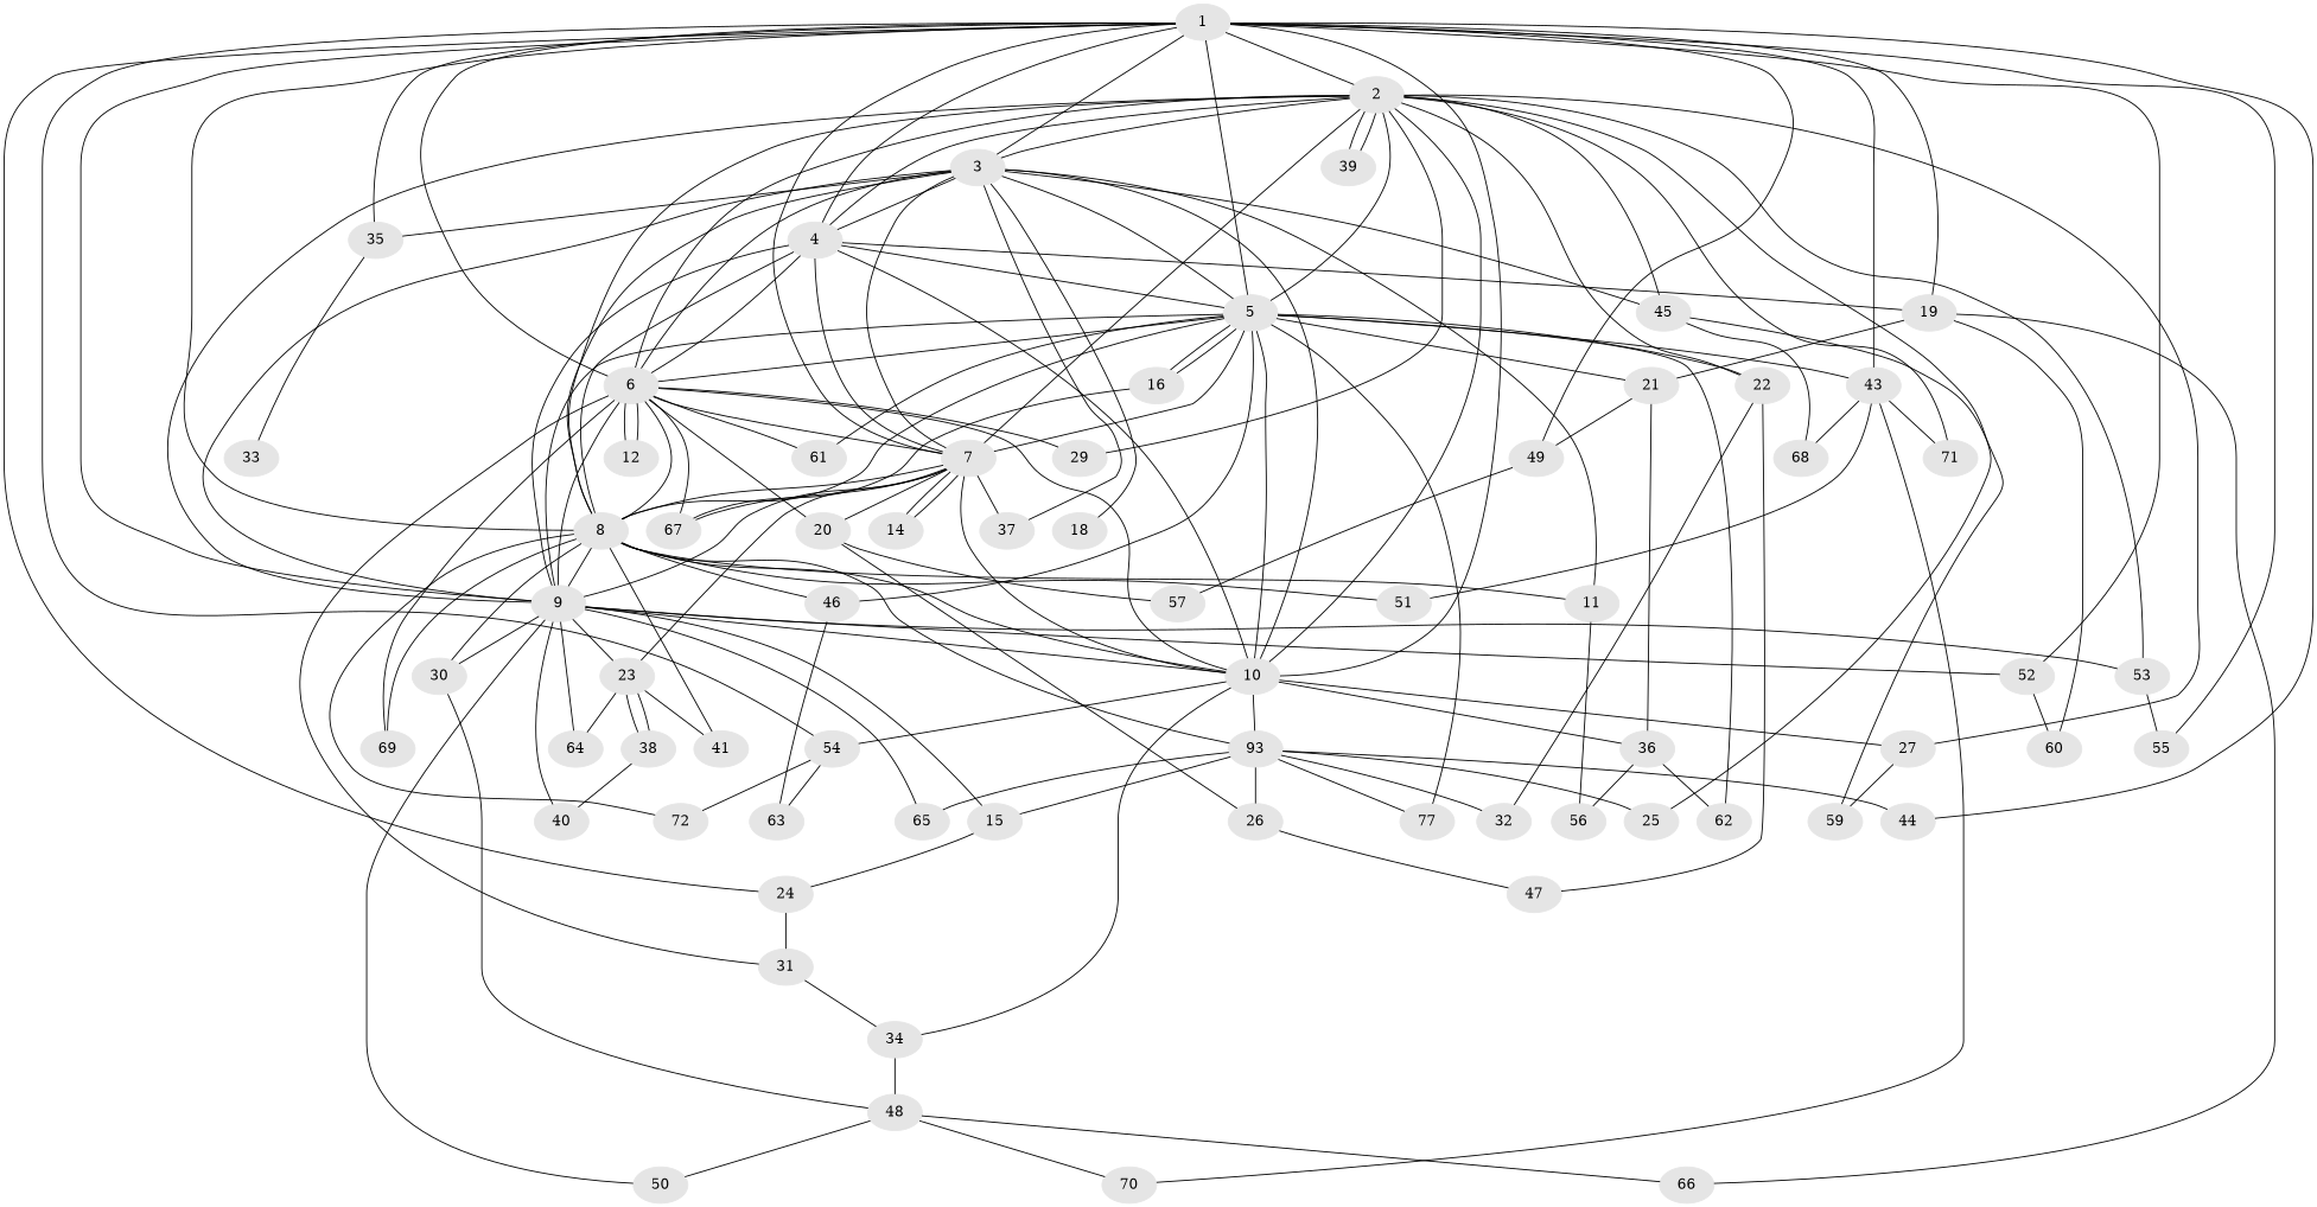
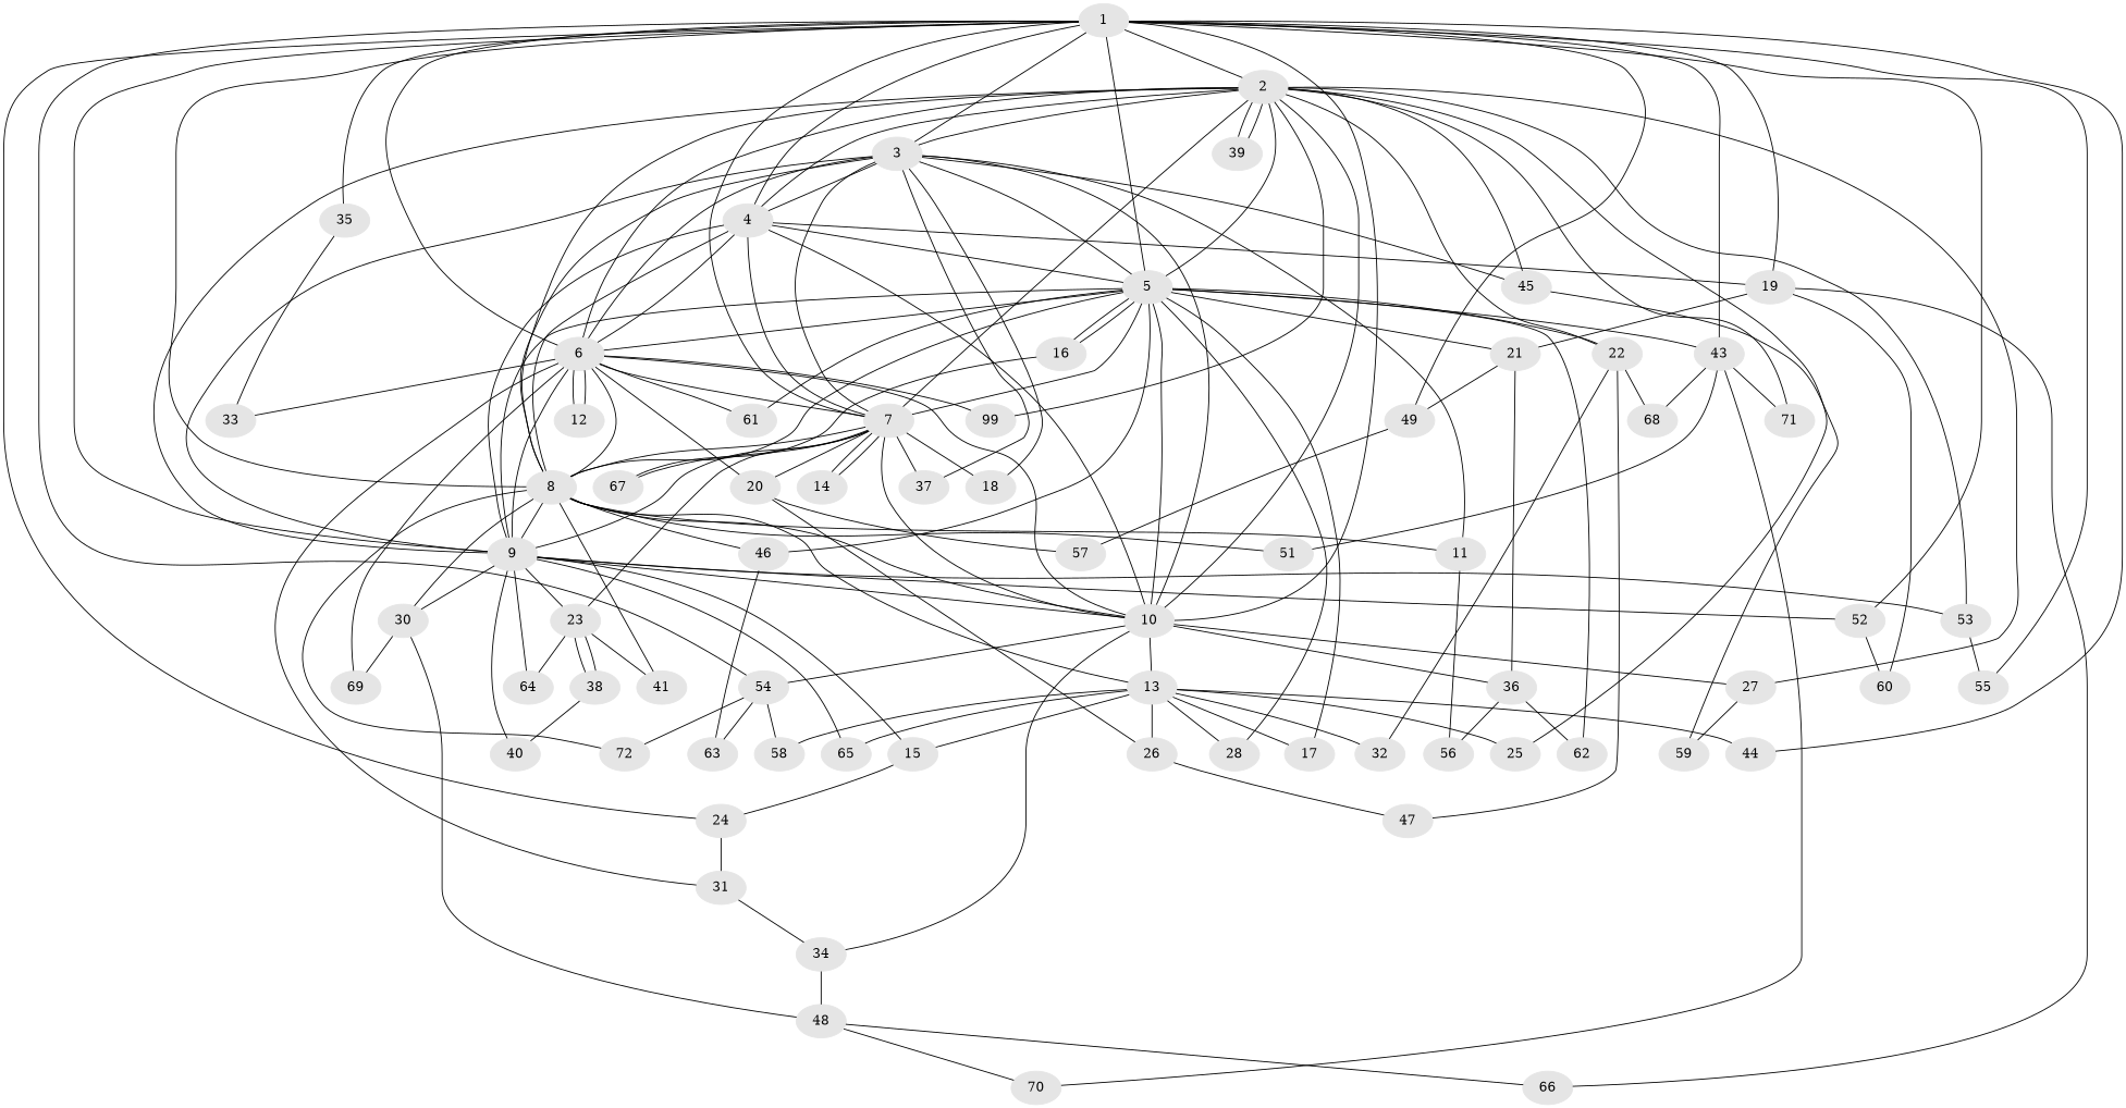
  graph {
    node [color=gray90 style=filled]
    1
    2
    3
    4
    5
    6
    7
    8
    9
    10
    19
    24
    35
    43
    44
    49
    52
    54
    55
    22
    25
    27
-   29
+   29 [label=99]
    39
    45
    53
    71
    11
    18
    37
    16
-   17 [label=77]
+   17
    21
+   28
    46
    61
    62
    12
    20
    31
    33
    69
    14
    23
    67
-   13 [label=93]
+   13
    30
    41
    51
    72
    15
    40
-   50
    64
    65
    34
    36
    60
    66
    68
    70
    57
+   58
    63
    32
    47
    59
    56
    26
    38
    48
    1 -- 2
    1 -- 3
    1 -- 4
    1 -- 5
    1 -- 6
    1 -- 7
    1 -- 8
    1 -- 9
    1 -- 10
    1 -- 19
    1 -- 24
    1 -- 35
    1 -- 43
    1 -- 44
    1 -- 49
    1 -- 52
    1 -- 54
    1 -- 55
    2 -- 3
    2 -- 4
    2 -- 5
    2 -- 6
    2 -- 7
    2 -- 8
    2 -- 9
    2 -- 10
    2 -- 22
    2 -- 25
    2 -- 27
    2 -- 29
    2 -- 39
    2 -- 39
    2 -- 45
    2 -- 53
    2 -- 71
    3 -- 4
    3 -- 5
    3 -- 6
    3 -- 7
    3 -- 8
    3 -- 9
    3 -- 10
-   3 -- 35
    3 -- 45
    3 -- 11
    3 -- 18
    3 -- 37
    4 -- 5
    4 -- 6
    4 -- 7
    4 -- 8
    4 -- 9
    4 -- 10
    4 -- 19
    5 -- 6
    5 -- 7
    5 -- 8
    5 -- 9
    5 -- 10
    5 -- 43
    5 -- 22
    5 -- 16
    5 -- 16
    5 -- 17
    5 -- 21
+   5 -- 28
    5 -- 46
    5 -- 61
    5 -- 62
    6 -- 7
    6 -- 8
    6 -- 9
    6 -- 10
    6 -- 29
    6 -- 61
    6 -- 12
    6 -- 12
    6 -- 20
    6 -- 31
-   6 -- 67
+   6 -- 33
    6 -- 69
    7 -- 8
    7 -- 9
    7 -- 10
+   7 -- 18
    7 -- 37
    7 -- 20
    7 -- 14
    7 -- 14
    7 -- 23
    7 -- 67
    8 -- 9
    8 -- 10
    8 -- 11
    8 -- 46
-   8 -- 69
+   30 -- 69
    8 -- 13
    8 -- 30
    8 -- 41
    8 -- 51
    8 -- 72
    9 -- 10
    9 -- 52
    9 -- 53
    9 -- 23
    9 -- 30
    9 -- 15
    9 -- 40
-   9 -- 50
    9 -- 64
    9 -- 65
    10 -- 54
    10 -- 27
    10 -- 13
    10 -- 34
    10 -- 36
    19 -- 21
    19 -- 60
    19 -- 66
    24 -- 31
    35 -- 33
    43 -- 71
    43 -- 51
    43 -- 68
    43 -- 70
    49 -- 57
    52 -- 60
    54 -- 72
+   54 -- 58
    54 -- 63
    22 -- 32
    22 -- 47
    27 -- 59
-   45 -- 68
+   22 -- 68
    45 -- 59
    53 -- 55
    11 -- 56
    16 -- 67
    21 -- 49
    21 -- 36
    46 -- 63
    20 -- 57
    20 -- 26
    31 -- 34
    23 -- 41
    23 -- 64
    23 -- 38
    23 -- 38
    13 -- 44
    13 -- 25
    13 -- 17
+   13 -- 28
    13 -- 15
    13 -- 65
+   13 -- 58
    13 -- 32
    13 -- 26
    30 -- 48
    15 -- 24
    34 -- 48
    36 -- 62
    36 -- 56
    26 -- 47
    38 -- 40
-   48 -- 50
    48 -- 66
    48 -- 70
  }
